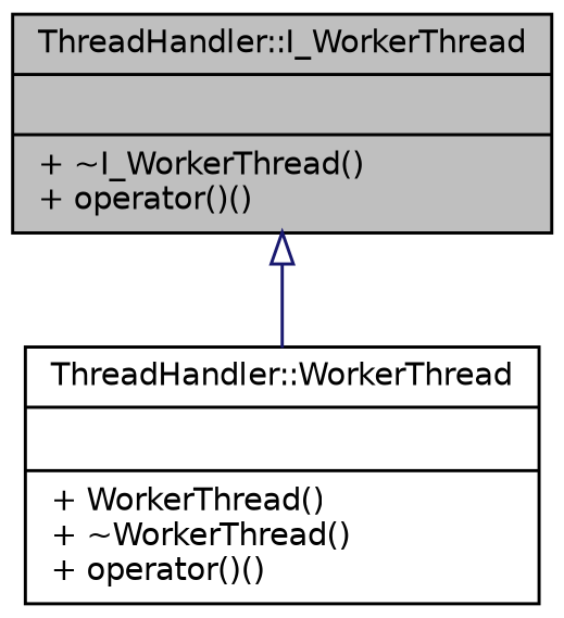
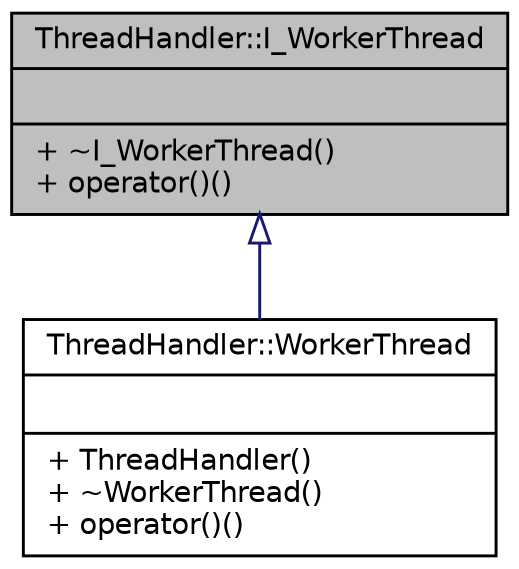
  digraph {
    node [color=black fontname=Helvetica fontsize=10 shape=record style=filled]
    n1 [fillcolor=grey75 fontcolor=black height=0.2 label="{ThreadHandler::I_WorkerThread\n||+ ~I_WorkerThread()\l+ operator()()\l}" width=0.4]
-   n2 [fillcolor=white height=0.2 label="{ThreadHandler::WorkerThread\n||+ WorkerThread()\l+ ~WorkerThread()\l+ operator()()\l}" width=0.4]
+   n2 [fillcolor=white height=0.2 label="{ThreadHandler::WorkerThread\n||+ ThreadHandler()\l+ ~WorkerThread()\l+ operator()()\l}" width=0.4]
    n1 -> n2 [arrowtail=onormal color=midnightblue dir=back fontname=Helvetica fontsize=10 labelfontname=Helvetica labelfontsize=10 style=solid]
  }
